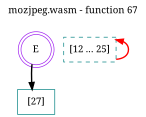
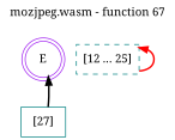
  digraph {
    fontname="Noto Serif"
    label="mozjpeg.wasm - function 67"
    labelfontcolor=black
    labelfontname=Helvetica
    labelfontsize=16
    labelloc=t
    node [color=teal fontname="Noto Serif" shape=box]
    edge [fontname="Noto Serif" style=bold]
    E [color=purple shape=doublecircle]
    n2 [label="[12 ... 25]" style=dashed]
    n3 [label="[27]" style=solid]
    n2 -> n2 [color=red dir=back]
-   E -> n3
+   n3 -> E
  }
